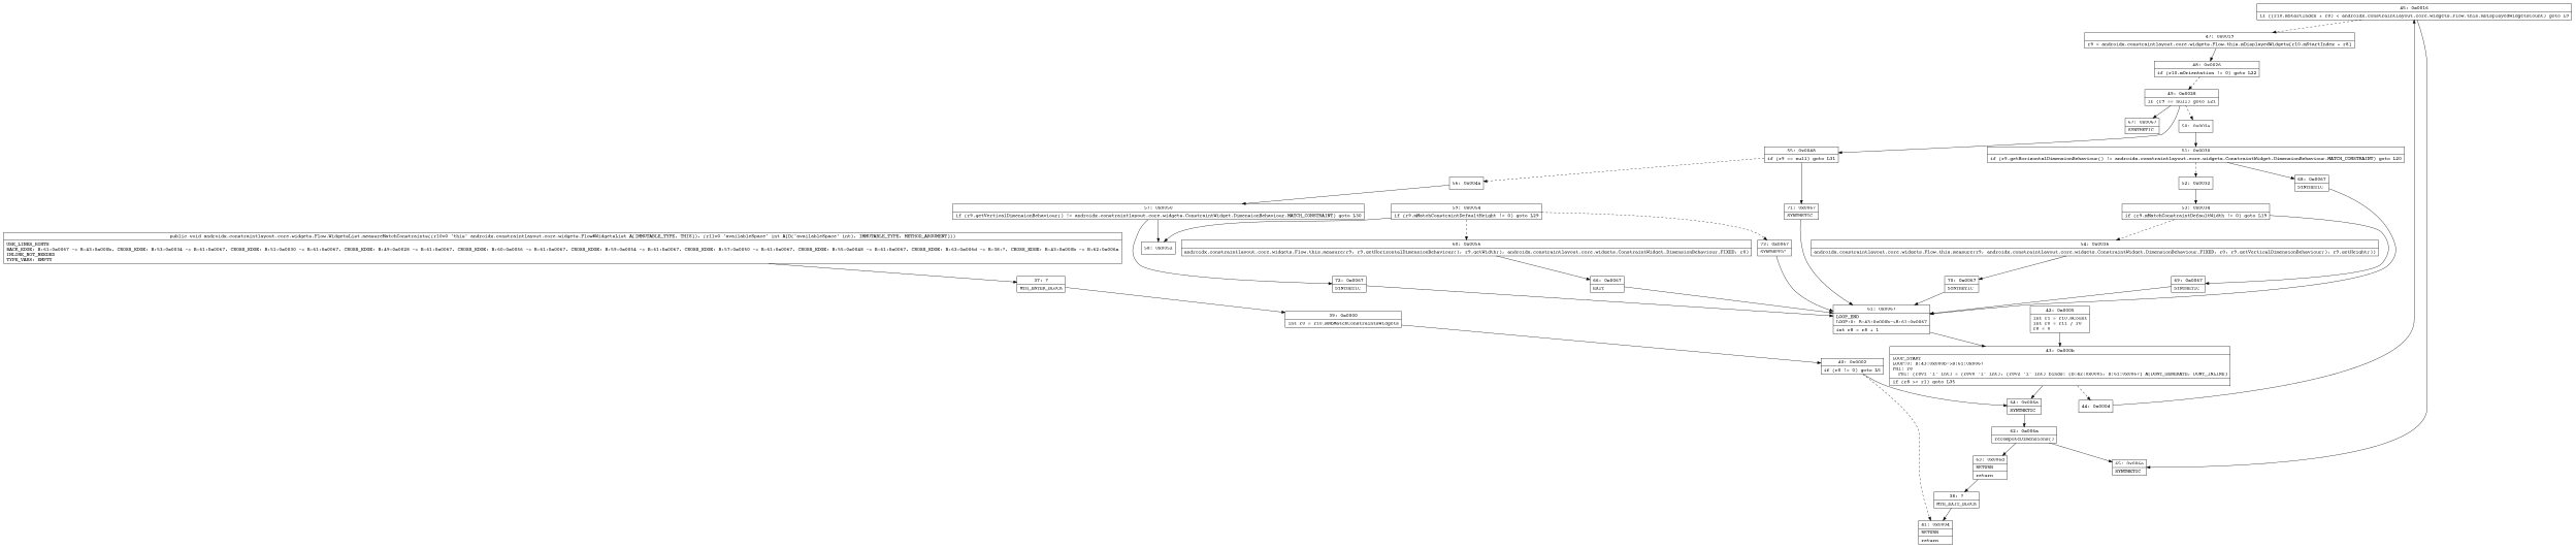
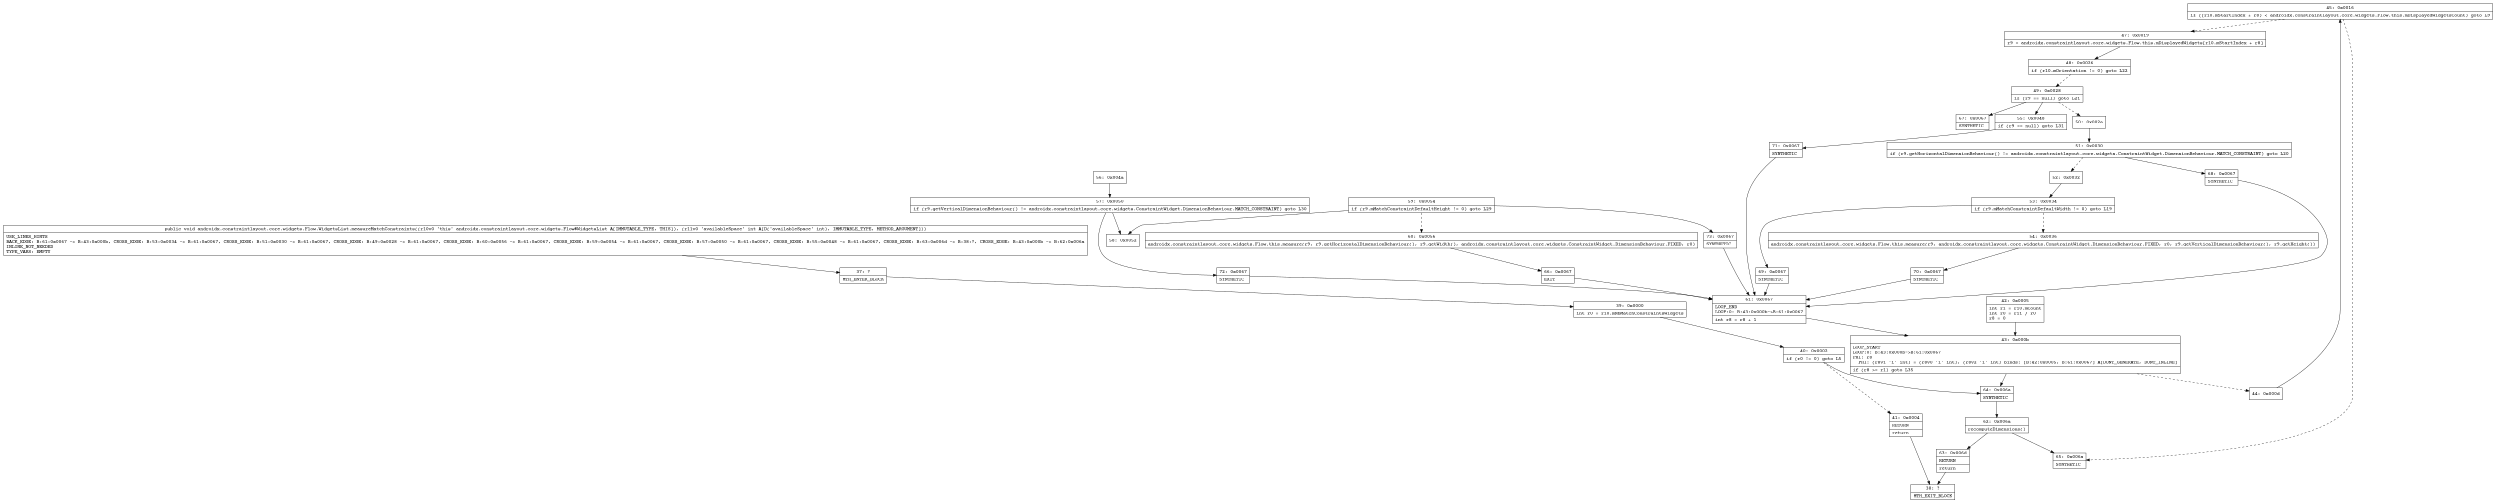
  digraph {
    fontname="Courier Prime"
    node [fontname="Courier Prime" shape=record]
    edge [fontname="Courier Prime"]
    n1 [label="{37\:\ ?|MTH_ENTER_BLOCK\l}"]
    n2 [label="{39\:\ 0x0000|int r0 = r10.mNbMatchConstraintsWidgets\l}"]
    n3 [label="{40\:\ 0x0002|if (r0 != 0) goto L5\l}"]
    n4 [label="{41\:\ 0x0004|RETURN\l|return\l}"]
    n5 [label="{64\:\ 0x006a|SYNTHETIC\l}"]
    n6 [label="{38\:\ ?|MTH_EXIT_BLOCK\l}"]
    n7 [label="{42\:\ 0x0005|int r1 = r10.mCount\lint r0 = r11 \/ r0\lr8 = 0\l}"]
    n8 [label="{43\:\ 0x000b|LOOP_START\lLOOP:0: B:43:0x000b\-\>B:61:0x0067\lPHI: r8 \l  PHI: (r8v1 'i' int) = (r8v0 'i' int), (r8v2 'i' int) binds: [B:42:0x0005, B:61:0x0067] A[DONT_GENERATE, DONT_INLINE]\l|if (r8 \>= r1) goto L35\l}"]
    n9 [label="{44\:\ 0x000d}"]
    n10 [label="{45\:\ 0x0016|if ((r10.mStartIndex + r8) \< androidx.constraintlayout.core.widgets.Flow.this.mDisplayedWidgetsCount) goto L9\l}"]
    n11 [label="{62\:\ 0x006a|recomputeDimensions()\l}"]
    n12 [label="{47\:\ 0x0019|r9 = androidx.constraintlayout.core.widgets.Flow.this.mDisplayedWidgets[r10.mStartIndex + r8]\l}"]
    n13 [label="{65\:\ 0x006a|SYNTHETIC\l}"]
    n14 [label="{48\:\ 0x0026|if (r10.mOrientation != 0) goto L22\l}"]
    n15 [label="{49\:\ 0x0028|if (r9 == null) goto L21\l}"]
    n16 [label="{55\:\ 0x0048|if (r9 == null) goto L31\l}"]
    n17 [label="{50\:\ 0x002a}"]
    n18 [label="{67\:\ 0x0067|SYNTHETIC\l}"]
    n19 [label="{56\:\ 0x004a}"]
    n20 [label="{71\:\ 0x0067|SYNTHETIC\l}"]
    n21 [label="{51\:\ 0x0030|if (r9.getHorizontalDimensionBehaviour() != androidx.constraintlayout.core.widgets.ConstraintWidget.DimensionBehaviour.MATCH_CONSTRAINT) goto L20\l}"]
    n22 [label="{52\:\ 0x0032}"]
    n23 [label="{68\:\ 0x0067|SYNTHETIC\l}"]
    n24 [label="{53\:\ 0x0034|if (r9.mMatchConstraintDefaultWidth != 0) goto L19\l}"]
    n25 [label="{61\:\ 0x0067|LOOP_END\lLOOP:0: B:43:0x000b\-\>B:61:0x0067\l|int r8 = r8 + 1\l}"]
    n26 [label="{54\:\ 0x0036|androidx.constraintlayout.core.widgets.Flow.this.measure(r9, androidx.constraintlayout.core.widgets.ConstraintWidget.DimensionBehaviour.FIXED, r0, r9.getVerticalDimensionBehaviour(), r9.getHeight())\l}"]
    n27 [label="{69\:\ 0x0067|SYNTHETIC\l}"]
    n28 [label="{70\:\ 0x0067|SYNTHETIC\l}"]
    n29 [label="{57\:\ 0x0050|if (r9.getVerticalDimensionBehaviour() != androidx.constraintlayout.core.widgets.ConstraintWidget.DimensionBehaviour.MATCH_CONSTRAINT) goto L30\l}"]
    n30 [label="{58\:\ 0x0052}"]
    n31 [label="{72\:\ 0x0067|SYNTHETIC\l}"]
    n32 [label="{59\:\ 0x0054|if (r9.mMatchConstraintDefaultHeight != 0) goto L29\l}"]
    n33 [label="{60\:\ 0x0056|androidx.constraintlayout.core.widgets.Flow.this.measure(r9, r9.getHorizontalDimensionBehaviour(), r9.getWidth(), androidx.constraintlayout.core.widgets.ConstraintWidget.DimensionBehaviour.FIXED, r0)\l}"]
    n34 [label="{73\:\ 0x0067|SYNTHETIC\l}"]
    n35 [label="{66\:\ 0x0067|EXIT\l}"]
    n36 [label="{63\:\ 0x006d|RETURN\l|return\l}"]
    n37 [label="{public void androidx.constraintlayout.core.widgets.Flow.WidgetsList.measureMatchConstraints((r10v0 'this' androidx.constraintlayout.core.widgets.Flow$WidgetsList A[IMMUTABLE_TYPE, THIS]), (r11v0 'availableSpace' int A[D('availableSpace' int), IMMUTABLE_TYPE, METHOD_ARGUMENT]))  | USE_LINES_HINTS\lBACK_EDGE: B:61:0x0067 \-\> B:43:0x000b, CROSS_EDGE: B:53:0x0034 \-\> B:61:0x0067, CROSS_EDGE: B:51:0x0030 \-\> B:61:0x0067, CROSS_EDGE: B:49:0x0028 \-\> B:61:0x0067, CROSS_EDGE: B:60:0x0056 \-\> B:61:0x0067, CROSS_EDGE: B:59:0x0054 \-\> B:61:0x0067, CROSS_EDGE: B:57:0x0050 \-\> B:61:0x0067, CROSS_EDGE: B:55:0x0048 \-\> B:61:0x0067, CROSS_EDGE: B:63:0x006d \-\> B:38:?, CROSS_EDGE: B:43:0x000b \-\> B:62:0x006a\lINLINE_NOT_NEEDED\lTYPE_VARS: EMPTY\l}"]
    n1 -> n2
    n2 -> n3
    n3 -> n4 [style=dashed]
    n3 -> n5
-   n6 -> n4
+   n4 -> n6
    n5 -> n11
    n7 -> n8
    n8 -> n5
    n8 -> n9 [style=dashed]
    n9 -> n10
    n10 -> n12 [style=dashed]
-   n10 -> n13 [style=solid]
+   n10 -> n13 [style=dashed]
    n11 -> n13
    n11 -> n36
    n12 -> n14
    n14 -> n15 [style=dashed]
    n15 -> n16
    n15 -> n17 [style=dashed]
    n15 -> n18
-   n16 -> n19 [style=dashed]
    n16 -> n20
    n17 -> n21
    n19 -> n29
    n20 -> n25
    n21 -> n22 [style=dashed]
    n21 -> n23
    n22 -> n24
    n23 -> n25
    n24 -> n26 [style=dashed]
    n24 -> n27
    n25 -> n8
    n26 -> n28
    n27 -> n25
    n28 -> n25
    n29 -> n30 [style=solid]
    n29 -> n31
    n31 -> n25
    n32 -> n30
    n32 -> n33 [style=dashed]
-   n32 -> n34 [style=dashed]
+   n32 -> n34
    n33 -> n35
    n34 -> n25
    n35 -> n25
    n36 -> n6
    n37 -> n1
  }
